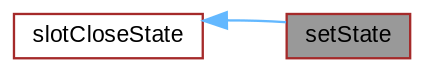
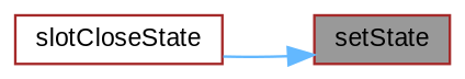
  digraph {
    rankdir=RL
    fontname="Liberation Sans"
    node [color=brown fontname="Liberation Sans" fontsize=10 shape=box style=filled]
    n1 [fillcolor=grey60 fontcolor=black height=0.2 label=setState width=0.4]
    n2 [fillcolor=white height=0.2 label=slotCloseState width=0.4]
-   n2 -> n1 [color=steelblue1 dir=back fontname="Liberation Sans" fontsize=10 labelfontname=Helvetica labelfontsize=10 style=solid]
+   n1 -> n2 [color=steelblue1 dir=back fontname="Liberation Sans" fontsize=10 labelfontname=Helvetica labelfontsize=10 style=solid]
  }
